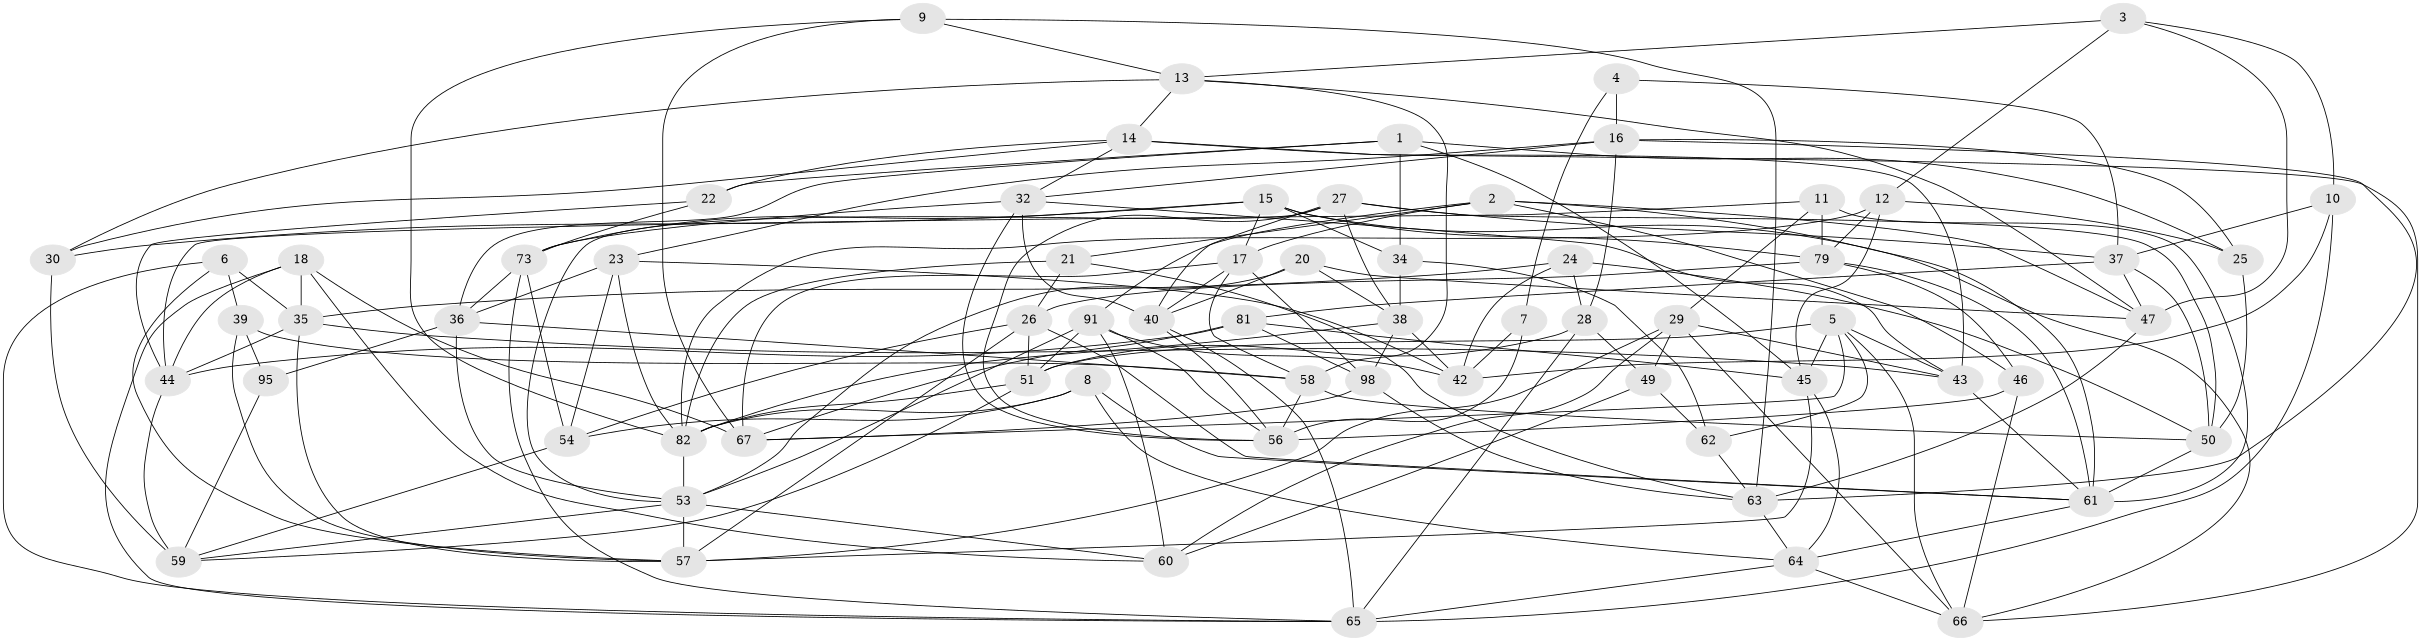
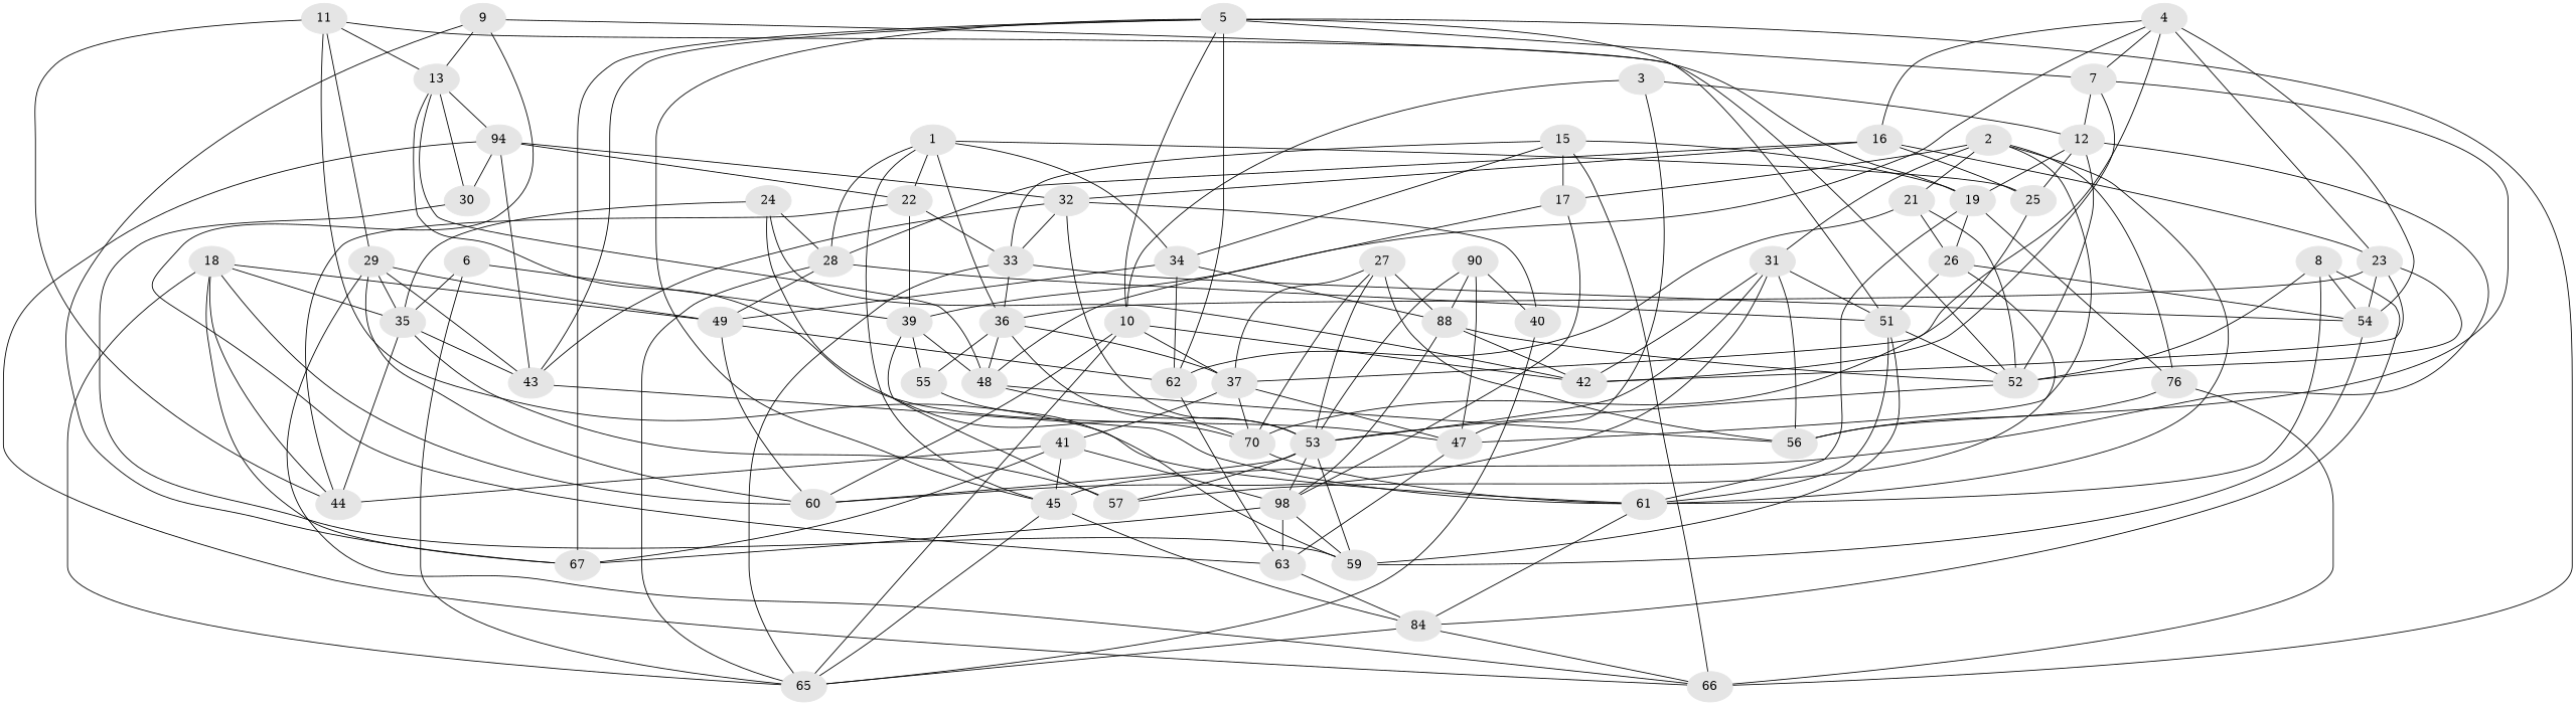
  graph {
    node [color=gray90 style=filled]
    edge [weight=1.0]
    1
    22
    25
    28
    34
    45
    36
    39
    44
-   33 [label=73]
-   50
+   33
+   50 [label=70]
    51
    65
    49
    62
-   38
-   64
-   55 [label=95]
+   38 [label=88]
+   64 [label=84]
+   55
    59
    2
    17
    21
-   31 [label=91]
-   46
+   31
+   46 [label=76]
    47
    61
    67
-   48 [label=58]
+   48
    40
    n30 [label=98]
-   52 [label=82]
+   52
    26
    42
    56
    60
    53
    66
    63
    3
    10
    12
    13
    37
-   19 [label=79]
-   14
+   19
+   14 [label=94]
    30
    4
    7
    16
    23
    54
    32
-   41 [label=81]
+   41
    57
    5
    43
    6
    35
    8
    9
    11
    29
    15
    18
-   20
+   20 [label=90]
    24
    27
    1 -- 22
    1 -- 25
+   1 -- 28
    1 -- 34
    1 -- 45
    1 -- 36
+   22 -- 39
    22 -- 44
    22 -- 33
    25 -- 50
    28 -- 51
    28 -- 65
    28 -- 49
+   34 -- 49
    34 -- 62
    34 -- 38
-   45 -- 57
+   45 -- 65
    45 -- 64
    36 -- 55
    36 -- 48
    36 -- 53
+   36 -- 37
    39 -- 55
    39 -- 48
    39 -- 57
-   44 -- 59
+   n30 -- 59
    33 -- 36
    33 -- 65
    33 -- 54
    50 -- 61
    51 -- 59
    51 -- 52
    49 -- 62
    49 -- 60
    62 -- 63
    38 -- n30
    38 -- 52
    38 -- 42
    64 -- 65
    64 -- 66
    55 -- 59
    2 -- 17
    2 -- 21
    2 -- 31
    2 -- 46
    2 -- 47
    2 -- 61
-   17 -- 67
    17 -- 48
-   17 -- 40
    17 -- n30
-   21 -- 63
+   21 -- 62
    21 -- 52
    21 -- 26
    31 -- 51
    31 -- 42
    31 -- 56
    31 -- 60
    31 -- 53
    46 -- 56
    46 -- 66
    47 -- 63
    61 -- 64
    48 -- 50
    48 -- 56
    40 -- 65
-   40 -- 56
    n30 -- 67
    n30 -- 63
    52 -- 53
    26 -- 51
-   26 -- 61
+   51 -- 61
    26 -- 54
    26 -- 57
    53 -- 59
+   53 -- n30
    53 -- 60
    53 -- 57
    63 -- 64
    3 -- 47
    3 -- 10
    3 -- 12
-   3 -- 13
+   11 -- 13
    10 -- 65
    10 -- 42
+   10 -- 60
    10 -- 37
    12 -- 25
    12 -- 45
    12 -- 52
    12 -- 19
    13 -- 47
    13 -- 48
    13 -- 14
    13 -- 30
    37 -- 50
    37 -- 47
    37 -- 41
    19 -- 46
    19 -- 61
    19 -- 26
    14 -- 22
    14 -- 66
    14 -- 30
    14 -- 32
    14 -- 43
    30 -- 59
+   4 -- 39
    4 -- 37
    4 -- 7
    4 -- 16
+   4 -- 23
+   4 -- 54
    7 -- 42
    7 -- 56
+   7 -- 12
    16 -- 25
    16 -- 28
-   16 -- 63
    16 -- 23
    16 -- 32
    23 -- 36
    23 -- 52
    23 -- 42
    23 -- 54
    54 -- 59
    32 -- 33
    32 -- 40
-   32 -- 56
+   32 -- 53
    32 -- 43
    41 -- 45
    41 -- 44
    41 -- 67
    41 -- n30
    5 -- 45
    5 -- 51
    5 -- 62 [weight=2.0]
    5 -- 67
    5 -- 66
+   5 -- 10
+   5 -- 7 [weight=2.0]
    5 -- 43
    43 -- 61
    6 -- 39
    6 -- 65
-   6 -- 57
    6 -- 35
    35 -- 44
    35 -- 57
    35 -- 43
    8 -- 64
    8 -- 61
    8 -- 52
    8 -- 54
    9 -- 67
    9 -- 52
    9 -- 63
    9 -- 13
    11 -- 44
    11 -- 61
    11 -- 19
    11 -- 29
    29 -- 49
    29 -- 60
    29 -- 66
-   29 -- 57
+   29 -- 35
    29 -- 43
    15 -- 34
    15 -- 33
    15 -- 17
    15 -- 66
    15 -- 19
-   15 -- 30
    18 -- 44
    18 -- 65
+   18 -- 49
    18 -- 67
    18 -- 60
    18 -- 35
    20 -- 38
    20 -- 47
    20 -- 40
    20 -- 53
    24 -- 28
    24 -- 50
    24 -- 42
    24 -- 35
    27 -- 50
    27 -- 38
-   27 -- 40
    27 -- 56
    27 -- 53
    27 -- 37
  }
